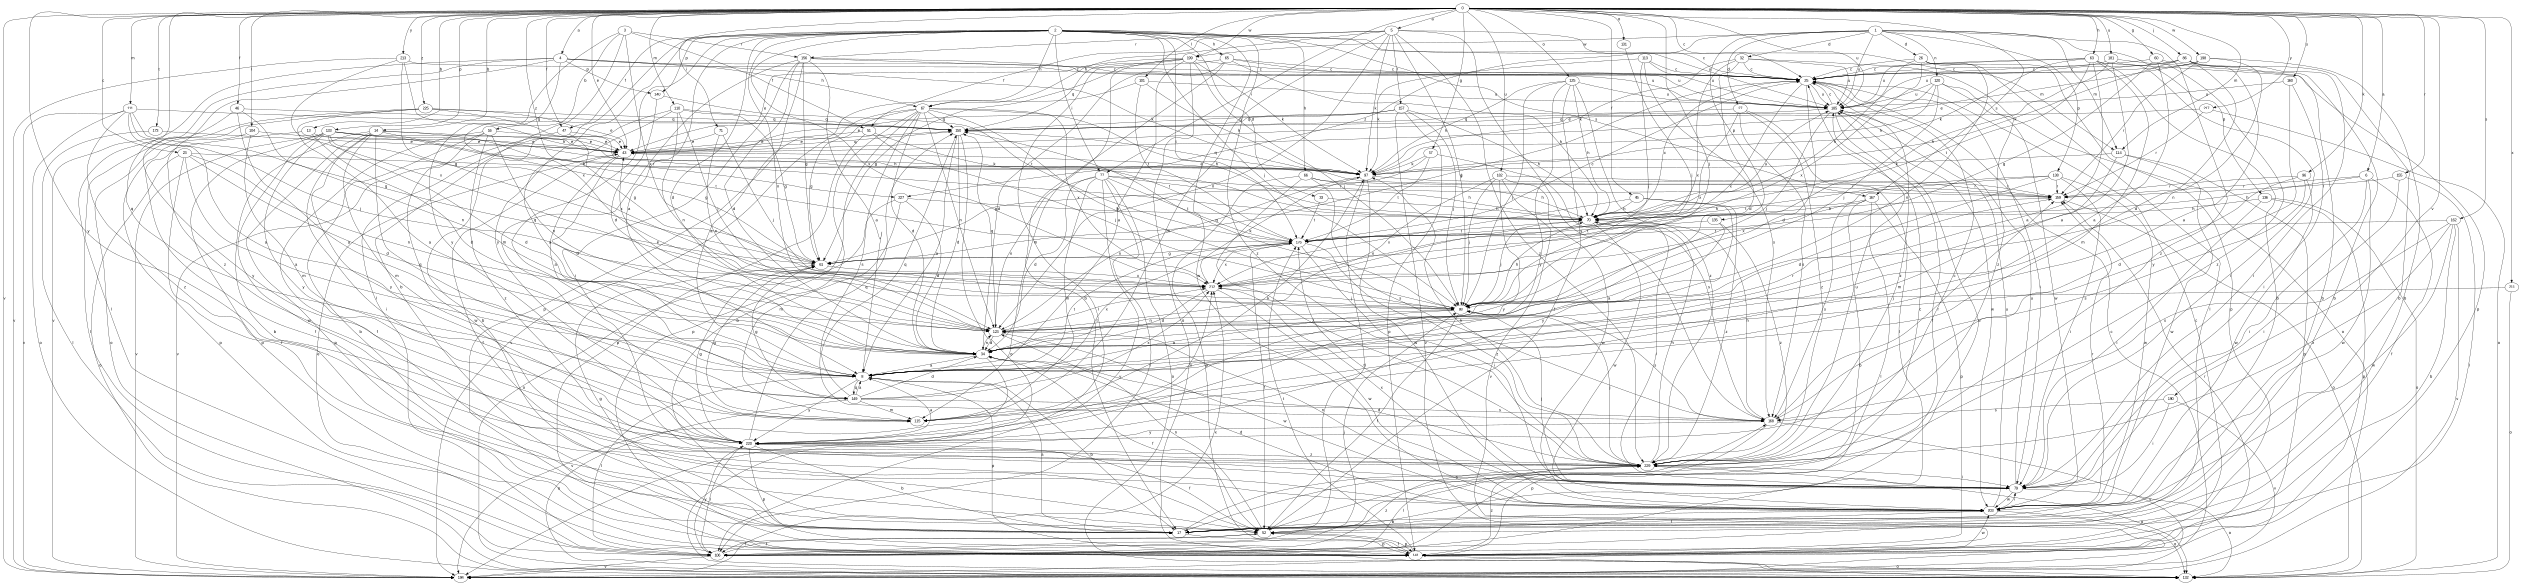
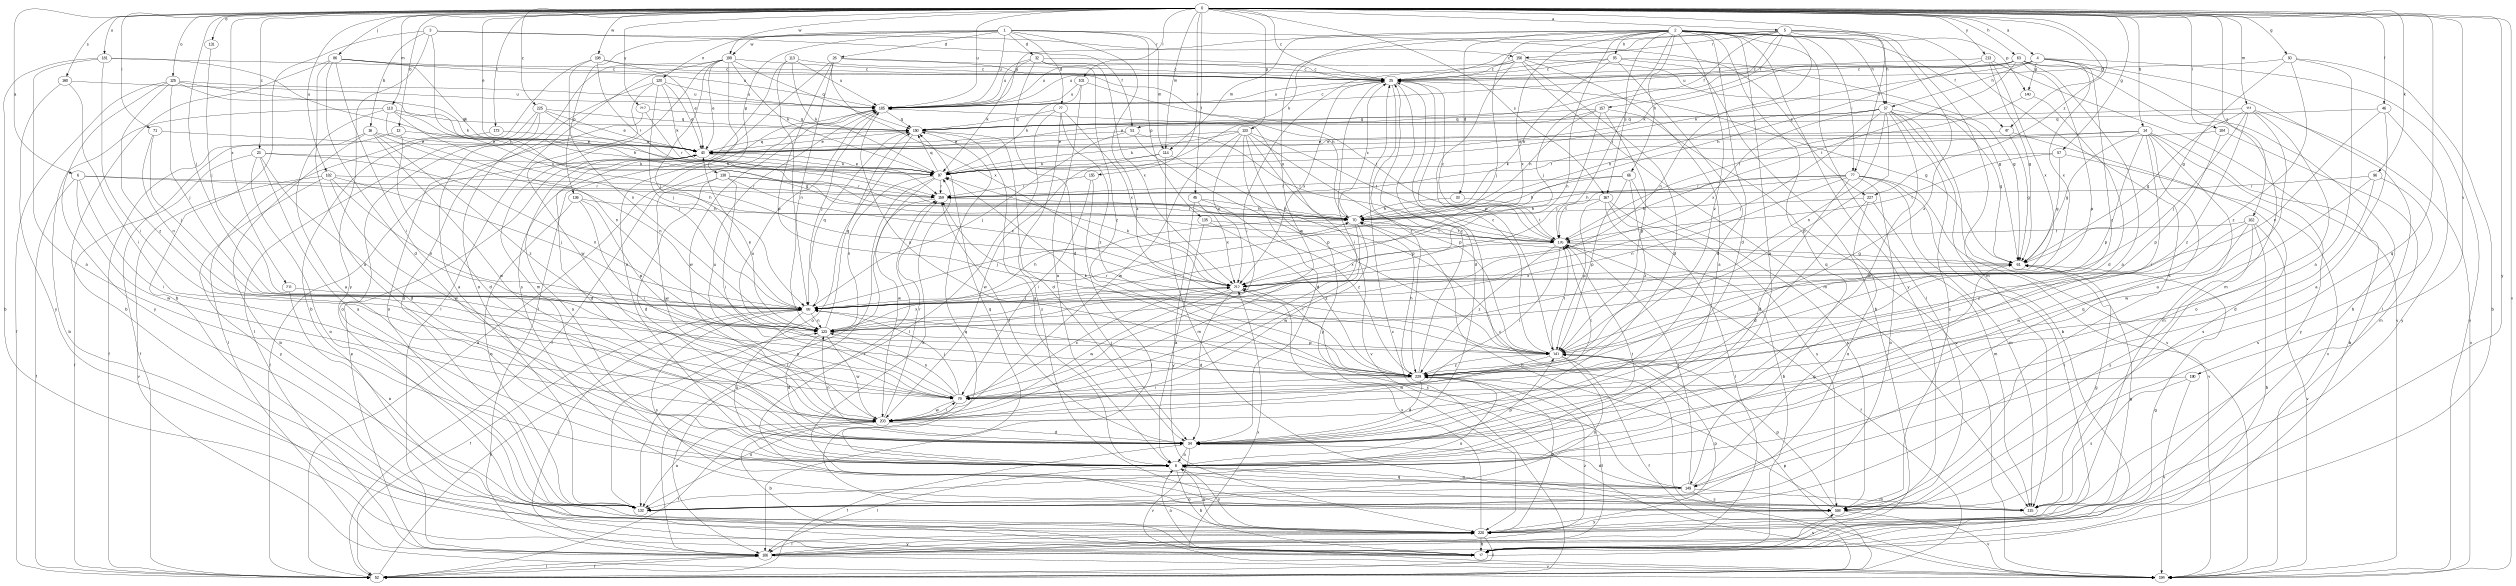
  strict digraph {
    fontname="Liberation Sans"
    node [fontname="Liberation Sans"]
    edge [fontname="Liberation Sans"]
    0
    4
    5
    6
    13
    14
    23
    25
    43
    45
    46
    47
    57
    60
    63
    71
    77
    86
    88
    96
    101
    104
    110
    111
    114
    125
    131
    133
    149
    155
    160
    162
    167
    173
    181
    182
    185
    190
    194
    198
    199
    211
    213
    217
    220
    225
    227
    229
    67
    106
    140
    212
    97
    123
    51
    156
    115
    157
    168
    203
    52
    70
    79
    159
    34
    17
    61
    141
    8
    132
    150
    176
    113
    1
    26
    27
    32
    120
    135
    136
    138
    2
    33
    65
    66
    3
    16
    0 -> 4 [label=a]
    0 -> 5 [label=a]
    0 -> 6 [label=a]
    0 -> 13 [label=b]
    0 -> 14 [label=b]
    0 -> 23 [label=c]
    0 -> 25 [label=c]
    0 -> 43 [label=e]
    0 -> 45 [label=f]
    0 -> 46 [label=f]
    0 -> 47 [label=f]
    0 -> 57 [label=g]
    0 -> 60 [label=g]
    0 -> 63 [label=h]
    0 -> 71 [label=i]
    0 -> 77 [label=i]
    0 -> 86 [label=j]
    0 -> 88 [label=j]
    0 -> 96 [label=k]
    0 -> 101 [label=l]
    0 -> 104 [label=l]
    0 -> 110 [label=m]
    0 -> 111 [label=m]
    0 -> 114 [label=m]
    0 -> 125 [label=o]
    0 -> 131 [label=o]
    0 -> 133 [label=p]
    0 -> 149 [label=q]
    0 -> 155 [label=r]
    0 -> 160 [label=s]
    0 -> 162 [label=s]
    0 -> 167 [label=s]
    0 -> 173 [label=t]
    0 -> 181 [label=u]
    0 -> 182 [label=u]
    0 -> 185 [label=u]
    0 -> 190 [label=v]
    0 -> 194 [label=v]
    0 -> 198 [label=w]
    0 -> 199 [label=w]
    0 -> 211 [label=x]
    0 -> 213 [label=y]
    0 -> 217 [label=y]
    0 -> 220 [label=y]
    0 -> 225 [label=z]
    0 -> 227 [label=z]
    4 -> 25 [label=c]
    4 -> 194 [label=v]
    4 -> 229 [label=z]
    4 -> 67 [label=h]
    4 -> 106 [label=l]
    4 -> 140 [label=p]
    4 -> 212 [label=x]
    4 -> 97 [label=k]
    5 -> 25 [label=c]
    5 -> 88 [label=j]
    5 -> 229 [label=z]
    5 -> 67 [label=h]
    5 -> 97 [label=k]
    5 -> 123 [label=n]
    5 -> 51 [label=f]
    5 -> 156 [label=r]
    5 -> 115 [label=m]
    5 -> 157 [label=r]
    5 -> 168 [label=s]
    6 -> 203 [label=w]
    6 -> 52 [label=f]
    6 -> 70 [label=h]
    6 -> 79 [label=i]
    6 -> 159 [label=r]
    13 -> 43 [label=e]
    13 -> 52 [label=f]
    13 -> 34 [label=d]
    14 -> 43 [label=e]
    14 -> 149 [label=q]
    14 -> 220 [label=y]
    14 -> 115 [label=m]
    14 -> 79 [label=i]
    14 -> 159 [label=r]
    14 -> 17 [label=b]
    14 -> 61 [label=g]
    14 -> 141 [label=p]
    23 -> 97 [label=k]
    23 -> 123 [label=n]
    23 -> 52 [label=f]
    23 -> 34 [label=d]
    23 -> 8 [label=a]
    23 -> 132 [label=o]
    25 -> 185 [label=u]
    25 -> 229 [label=z]
    25 -> 212 [label=x]
    25 -> 79 [label=i]
    25 -> 34 [label=d]
    25 -> 61 [label=g]
    43 -> 97 [label=k]
    43 -> 52 [label=f]
    43 -> 34 [label=d]
    43 -> 8 [label=a]
    43 -> 150 [label=q]
    45 -> 220 [label=y]
    45 -> 229 [label=z]
    45 -> 212 [label=x]
    45 -> 70 [label=h]
    46 -> 220 [label=y]
    46 -> 123 [label=n]
    46 -> 8 [label=a]
    46 -> 150 [label=q]
    47 -> 43 [label=e]
    47 -> 194 [label=v]
    47 -> 61 [label=g]
    57 -> 97 [label=k]
    57 -> 168 [label=s]
    57 -> 61 [label=g]
    57 -> 176 [label=t]
    60 -> 25 [label=c]
    60 -> 229 [label=z]
    60 -> 17 [label=b]
    60 -> 61 [label=g]
    60 -> 8 [label=a]
    63 -> 25 [label=c]
    63 -> 185 [label=u]
    63 -> 97 [label=k]
    63 -> 115 [label=m]
    63 -> 17 [label=b]
    63 -> 141 [label=p]
    63 -> 8 [label=a]
    63 -> 176 [label=t]
    71 -> 43 [label=e]
    71 -> 88 [label=j]
    71 -> 123 [label=n]
    77 -> 194 [label=v]
    77 -> 106 [label=l]
    77 -> 123 [label=n]
    77 -> 115 [label=m]
    77 -> 70 [label=h]
    77 -> 159 [label=r]
    77 -> 34 [label=d]
    77 -> 132 [label=o]
    77 -> 176 [label=t]
    86 -> 25 [label=c]
    86 -> 185 [label=u]
    86 -> 97 [label=k]
    86 -> 79 [label=i]
    86 -> 34 [label=d]
    86 -> 17 [label=b]
    86 -> 8 [label=a]
    88 -> 123 [label=n]
    88 -> 168 [label=s]
    88 -> 52 [label=f]
    88 -> 70 [label=h]
    88 -> 8 [label=a]
    88 -> 150 [label=q]
    96 -> 168 [label=s]
    96 -> 203 [label=w]
    96 -> 159 [label=r]
    96 -> 34 [label=d]
    101 -> 185 [label=u]
    101 -> 97 [label=k]
    101 -> 8 [label=a]
    101 -> 176 [label=t]
    104 -> 43 [label=e]
    104 -> 115 [label=m]
    104 -> 141 [label=p]
    110 -> 88 [label=j]
    110 -> 123 [label=n]
    110 -> 17 [label=b]
    110 -> 61 [label=g]
    110 -> 8 [label=a]
    110 -> 150 [label=q]
    111 -> 88 [label=j]
    111 -> 194 [label=v]
    111 -> 229 [label=z]
    111 -> 61 [label=g]
    111 -> 8 [label=a]
    111 -> 132 [label=o]
    111 -> 150 [label=q]
    114 -> 97 [label=k]
    114 -> 115 [label=m]
    114 -> 203 [label=w]
    114 -> 141 [label=p]
    125 -> 88 [label=j]
    125 -> 185 [label=u]
    125 -> 220 [label=y]
    125 -> 229 [label=z]
    125 -> 97 [label=k]
    125 -> 52 [label=f]
    125 -> 70 [label=h]
    131 -> 88 [label=j]
    133 -> 43 [label=e]
    133 -> 194 [label=v]
    133 -> 220 [label=y]
    133 -> 212 [label=x]
    133 -> 97 [label=k]
    133 -> 203 [label=w]
    133 -> 34 [label=d]
    133 -> 141 [label=p]
    133 -> 176 [label=t]
    149 -> 212 [label=x]
    149 -> 115 [label=m]
    149 -> 168 [label=s]
    149 -> 34 [label=d]
    149 -> 61 [label=g]
    149 -> 8 [label=a]
    149 -> 132 [label=o]
    149 -> 150 [label=q]
    149 -> 176 [label=t]
    155 -> 106 [label=l]
    155 -> 79 [label=i]
    155 -> 159 [label=r]
    160 -> 185 [label=u]
    160 -> 220 [label=y]
    160 -> 79 [label=i]
    162 -> 194 [label=v]
    162 -> 229 [label=z]
    162 -> 168 [label=s]
    162 -> 203 [label=w]
    162 -> 17 [label=b]
    162 -> 176 [label=t]
    167 -> 106 [label=l]
    167 -> 168 [label=s]
    167 -> 70 [label=h]
    167 -> 17 [label=b]
    167 -> 141 [label=p]
    173 -> 43 [label=e]
    173 -> 106 [label=l]
    181 -> 25 [label=c]
    181 -> 70 [label=h]
    181 -> 79 [label=i]
    181 -> 17 [label=b]
    181 -> 8 [label=a]
    182 -> 88 [label=j]
    182 -> 194 [label=v]
    182 -> 220 [label=y]
    182 -> 123 [label=n]
    182 -> 203 [label=w]
    182 -> 159 [label=r]
    185 -> 25 [label=c]
    185 -> 88 [label=j]
    185 -> 203 [label=w]
    185 -> 52 [label=f]
    185 -> 150 [label=q]
    190 -> 194 [label=v]
    190 -> 168 [label=s]
    190 -> 79 [label=i]
    194 -> 25 [label=c]
    194 -> 212 [label=x]
    198 -> 25 [label=c]
    198 -> 43 [label=e]
    198 -> 123 [label=n]
    198 -> 159 [label=r]
    198 -> 17 [label=b]
    199 -> 25 [label=c]
    199 -> 43 [label=e]
    199 -> 88 [label=j]
    199 -> 106 [label=l]
    199 -> 97 [label=k]
    199 -> 115 [label=m]
    199 -> 8 [label=a]
    199 -> 132 [label=o]
    199 -> 150 [label=q]
    211 -> 88 [label=j]
    211 -> 132 [label=o]
    213 -> 25 [label=c]
    213 -> 194 [label=v]
    213 -> 212 [label=x]
    213 -> 70 [label=h]
    213 -> 61 [label=g]
    217 -> 159 [label=r]
    217 -> 132 [label=o]
    217 -> 150 [label=q]
    220 -> 229 [label=z]
    220 -> 106 [label=l]
    220 -> 212 [label=x]
    220 -> 52 [label=f]
    220 -> 17 [label=b]
    220 -> 61 [label=g]
    220 -> 141 [label=p]
    220 -> 8 [label=a]
    220 -> 150 [label=q]
    225 -> 43 [label=e]
    225 -> 106 [label=l]
    225 -> 70 [label=h]
    225 -> 8 [label=a]
    225 -> 132 [label=o]
    225 -> 150 [label=q]
    227 -> 115 [label=m]
    227 -> 70 [label=h]
    227 -> 34 [label=d]
    227 -> 132 [label=o]
    229 -> 25 [label=c]
    229 -> 88 [label=j]
    229 -> 185 [label=u]
    229 -> 106 [label=l]
    229 -> 97 [label=k]
    229 -> 70 [label=h]
    229 -> 79 [label=i]
    229 -> 34 [label=d]
    229 -> 132 [label=o]
    67 -> 88 [label=j]
    67 -> 194 [label=v]
    67 -> 212 [label=x]
    67 -> 123 [label=n]
    67 -> 168 [label=s]
    67 -> 70 [label=h]
    67 -> 34 [label=d]
    67 -> 17 [label=b]
    67 -> 61 [label=g]
    67 -> 141 [label=p]
    67 -> 150 [label=q]
    106 -> 43 [label=e]
    106 -> 88 [label=j]
    106 -> 194 [label=v]
    106 -> 220 [label=y]
    106 -> 229 [label=z]
    106 -> 52 [label=f]
    140 -> 34 [label=d]
    140 -> 176 [label=t]
    212 -> 88 [label=j]
    212 -> 97 [label=k]
    212 -> 203 [label=w]
    212 -> 34 [label=d]
    97 -> 43 [label=e]
    97 -> 106 [label=l]
    97 -> 123 [label=n]
    97 -> 203 [label=w]
    97 -> 159 [label=r]
    97 -> 150 [label=q]
    123 -> 43 [label=e]
    123 -> 212 [label=x]
    123 -> 203 [label=w]
    123 -> 34 [label=d]
    123 -> 150 [label=q]
    51 -> 43 [label=e]
    51 -> 88 [label=j]
    51 -> 141 [label=p]
    51 -> 176 [label=t]
    156 -> 25 [label=c]
    156 -> 185 [label=u]
    156 -> 115 [label=m]
    156 -> 79 [label=i]
    156 -> 34 [label=d]
    156 -> 61 [label=g]
    156 -> 141 [label=p]
    156 -> 8 [label=a]
    115 -> 97 [label=k]
    115 -> 61 [label=g]
    157 -> 43 [label=e]
    157 -> 88 [label=j]
    157 -> 194 [label=v]
    157 -> 70 [label=h]
    157 -> 141 [label=p]
    157 -> 150 [label=q]
    168 -> 194 [label=v]
    168 -> 220 [label=y]
    168 -> 70 [label=h]
    168 -> 159 [label=r]
    168 -> 141 [label=p]
    203 -> 185 [label=u]
    203 -> 52 [label=f]
    203 -> 79 [label=i]
    203 -> 159 [label=r]
    203 -> 34 [label=d]
    203 -> 17 [label=b]
    203 -> 132 [label=o]
    52 -> 25 [label=c]
    52 -> 185 [label=u]
    52 -> 106 [label=l]
    52 -> 123 [label=n]
    52 -> 141 [label=p]
    70 -> 25 [label=c]
    70 -> 88 [label=j]
    70 -> 185 [label=u]
    70 -> 203 [label=w]
    70 -> 79 [label=i]
    70 -> 176 [label=t]
    79 -> 88 [label=j]
    79 -> 185 [label=u]
    79 -> 212 [label=x]
    79 -> 123 [label=n]
    79 -> 203 [label=w]
    79 -> 132 [label=o]
    79 -> 176 [label=t]
    159 -> 70 [label=h]
    159 -> 132 [label=o]
    34 -> 194 [label=v]
    34 -> 123 [label=n]
    34 -> 52 [label=f]
    34 -> 159 [label=r]
    34 -> 8 [label=a]
    17 -> 168 [label=s]
    17 -> 61 [label=g]
-   17 -> 141 [label=p]
+   123 -> 141 [label=p]
    17 -> 8 [label=a]
    61 -> 212 [label=x]
    141 -> 25 [label=c]
    141 -> 229 [label=z]
    141 -> 203 [label=w]
    141 -> 52 [label=f]
    141 -> 159 [label=r]
    141 -> 132 [label=o]
    141 -> 176 [label=t]
    8 -> 149 [label=q]
    8 -> 220 [label=y]
    8 -> 106 [label=l]
    8 -> 17 [label=b]
    8 -> 141 [label=p]
    8 -> 176 [label=t]
    150 -> 43 [label=e]
    150 -> 34 [label=d]
    150 -> 8 [label=a]
    150 -> 132 [label=o]
    176 -> 25 [label=c]
    176 -> 229 [label=z]
    176 -> 212 [label=x]
    176 -> 52 [label=f]
    176 -> 79 [label=i]
    176 -> 61 [label=g]
    113 -> 25 [label=c]
    113 -> 88 [label=j]
    113 -> 185 [label=u]
    113 -> 97 [label=k]
    113 -> 168 [label=s]
    1 -> 114 [label=m]
    1 -> 185 [label=u]
    1 -> 199 [label=w]
    1 -> 227 [label=z]
    1 -> 229 [label=z]
    1 -> 26 [label=d]
    1 -> 27 [label=d]
    1 -> 32 [label=d]
    1 -> 120 [label=n]
    1 -> 135 [label=p]
    1 -> 136 [label=p]
    1 -> 138 [label=p]
    26 -> 25 [label=c]
    26 -> 106 [label=l]
    26 -> 212 [label=x]
    26 -> 123 [label=n]
    26 -> 70 [label=h]
    26 -> 141 [label=p]
    27 -> 229 [label=z]
    27 -> 106 [label=l]
    27 -> 212 [label=x]
    27 -> 168 [label=s]
    27 -> 150 [label=q]
    32 -> 25 [label=c]
    32 -> 185 [label=u]
    32 -> 229 [label=z]
    32 -> 212 [label=x]
    32 -> 97 [label=k]
    32 -> 34 [label=d]
    120 -> 43 [label=e]
    120 -> 88 [label=j]
    120 -> 185 [label=u]
    120 -> 97 [label=k]
    120 -> 203 [label=w]
    120 -> 132 [label=o]
    135 -> 229 [label=z]
    135 -> 8 [label=a]
    135 -> 176 [label=t]
    136 -> 70 [label=h]
    136 -> 79 [label=i]
    136 -> 141 [label=p]
    136 -> 132 [label=o]
    138 -> 212 [label=x]
    138 -> 203 [label=w]
    138 -> 79 [label=i]
    138 -> 159 [label=r]
    138 -> 34 [label=d]
    138 -> 176 [label=t]
    2 -> 47 [label=f]
    2 -> 77 [label=i]
    2 -> 88 [label=j]
    2 -> 114 [label=m]
    2 -> 149 [label=q]
    2 -> 167 [label=s]
    2 -> 185 [label=u]
    2 -> 220 [label=y]
    2 -> 229 [label=z]
    2 -> 67 [label=h]
    2 -> 106 [label=l]
    2 -> 140 [label=p]
    2 -> 212 [label=x]
    2 -> 123 [label=n]
    2 -> 203 [label=w]
    2 -> 34 [label=d]
    2 -> 8 [label=a]
    2 -> 176 [label=t]
    2 -> 33 [label=d]
    2 -> 65 [label=h]
    2 -> 66 [label=h]
    33 -> 70 [label=h]
    33 -> 176 [label=t]
    65 -> 25 [label=c]
    65 -> 185 [label=u]
    65 -> 70 [label=h]
    65 -> 34 [label=d]
    65 -> 17 [label=b]
    65 -> 61 [label=g]
    66 -> 229 [label=z]
    66 -> 168 [label=s]
    66 -> 70 [label=h]
    66 -> 159 [label=r]
    66 -> 141 [label=p]
    3 -> 220 [label=y]
    3 -> 212 [label=x]
    3 -> 51 [label=f]
    3 -> 156 [label=r]
    3 -> 17 [label=b]
    3 -> 16 [label=b]
    16 -> 43 [label=e]
    16 -> 229 [label=z]
    16 -> 123 [label=n]
    16 -> 203 [label=w]
    16 -> 52 [label=f]
    16 -> 17 [label=b]
  }
